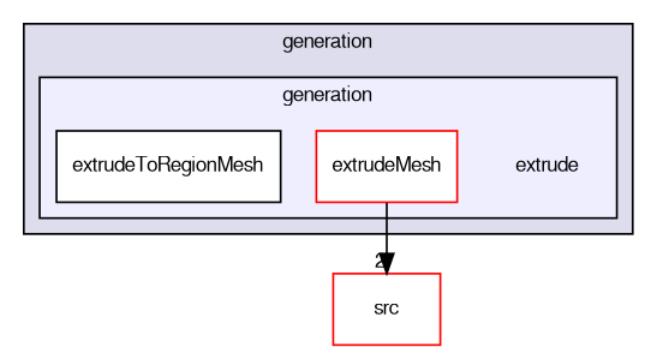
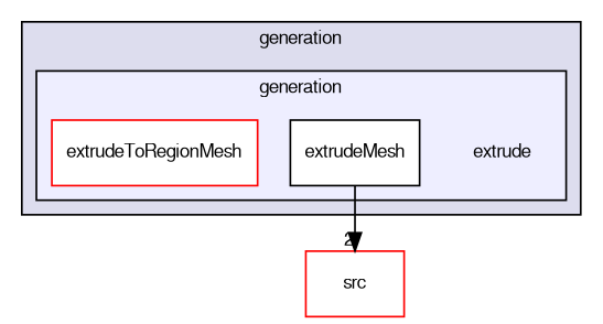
  digraph {
    compound=true
    node [fontname=FreeSans fontsize=10 shape=box color=red]
    n1 [label=extrude shape=plaintext color=""]
-   n2 [fillcolor=white label=extrudeMesh style=filled]
-   n3 [color=black fillcolor=white label=extrudeToRegionMesh style=filled]
+   n2 [color=black fillcolor=white label=extrudeMesh style=filled]
+   n3 [fillcolor=white label=extrudeToRegionMesh style=filled]
    n4 [label=src]
    subgraph cluster_1 {
      bgcolor="#ddddee"
      fontname=FreeSans
      fontsize=10
      label=generation
      pencolor=black
      subgraph cluster_2 {
        bgcolor="#eeeeff"
        fontname=FreeSans
        fontsize=10
        pencolor=black
        n1
        n2
        n3
      }
    }
    n2 -> n4 [headlabel=2 labeldistance=1.5 labelfontname=FreeSans labelfontsize=10]
  }
